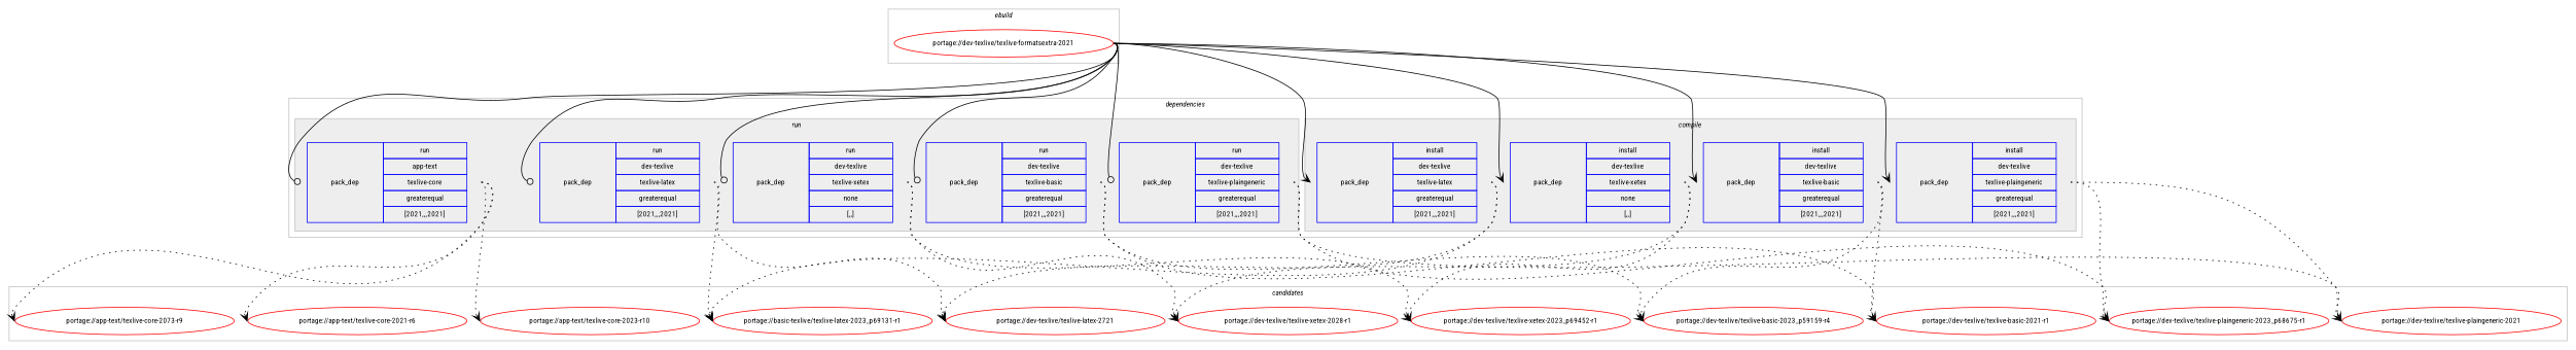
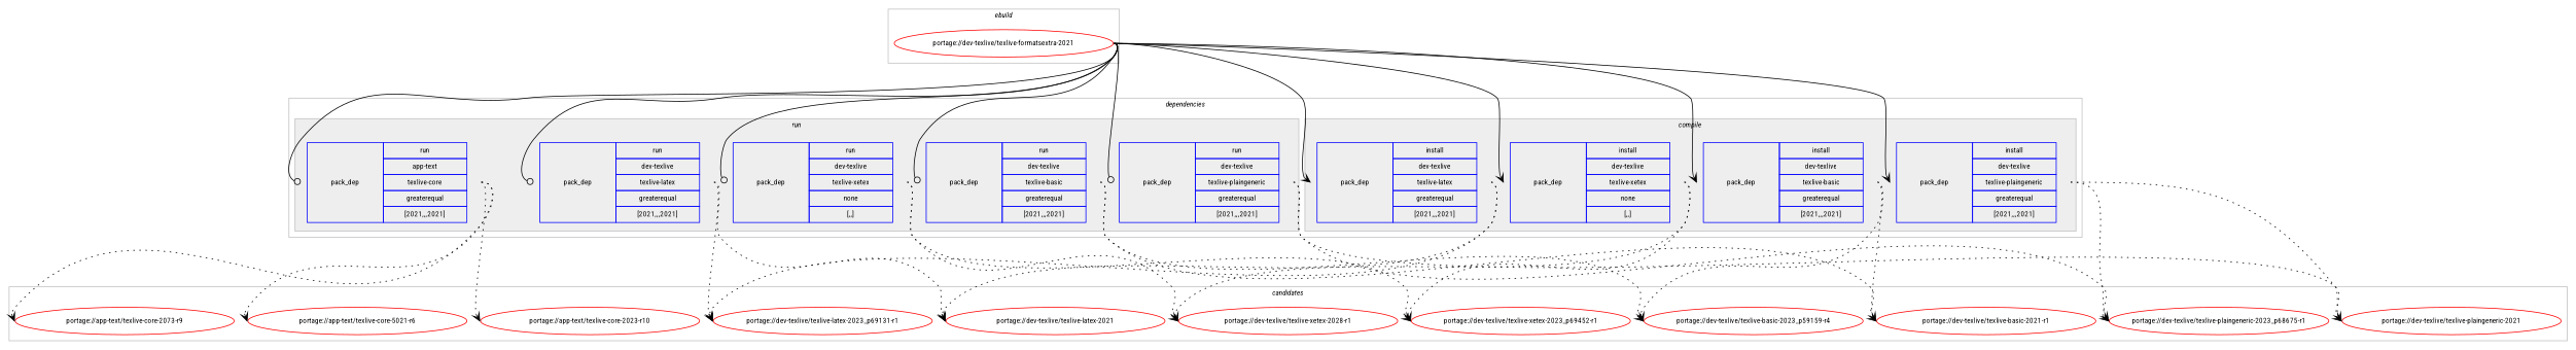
  digraph {
    compound=true
    concentrate=true
    fontname="Roboto Condensed"
    fontsize=10
    newrank=true
    rankdir=TB
    ranksep=1.5
    node [color=red fontname="Roboto Condensed" fontsize=10]
    edge [arrowhead=vee fontname="Roboto Condensed" headport=w style=dotted tailport=e weight=100]
    n1 [label="portage://dev-texlive/texlive-formatsextra-2021" width=4]
    n2 [color=blue label=<<TABLE BORDER="0" CELLBORDER="1" CELLSPACING="0" CELLPADDING="4" WIDTH="220"><TR><TD ROWSPAN="6" CELLPADDING="30">pack_dep</TD></TR><TR><TD WIDTH="110">install</TD></TR><TR><TD>dev-texlive</TD></TR><TR><TD>texlive-basic</TD></TR><TR><TD>greaterequal</TD></TR><TR><TD>[2021,,,2021]</TD></TR></TABLE>> shape=none]
    n3 [color=blue label=<<TABLE BORDER="0" CELLBORDER="1" CELLSPACING="0" CELLPADDING="4" WIDTH="220"><TR><TD ROWSPAN="6" CELLPADDING="30">pack_dep</TD></TR><TR><TD WIDTH="110">install</TD></TR><TR><TD>dev-texlive</TD></TR><TR><TD>texlive-latex</TD></TR><TR><TD>greaterequal</TD></TR><TR><TD>[2021,,,2021]</TD></TR></TABLE>> shape=none]
    n4 [color=blue label=<<TABLE BORDER="0" CELLBORDER="1" CELLSPACING="0" CELLPADDING="4" WIDTH="220"><TR><TD ROWSPAN="6" CELLPADDING="30">pack_dep</TD></TR><TR><TD WIDTH="110">install</TD></TR><TR><TD>dev-texlive</TD></TR><TR><TD>texlive-plaingeneric</TD></TR><TR><TD>greaterequal</TD></TR><TR><TD>[2021,,,2021]</TD></TR></TABLE>> shape=none]
    n5 [color=blue label=<<TABLE BORDER="0" CELLBORDER="1" CELLSPACING="0" CELLPADDING="4" WIDTH="220"><TR><TD ROWSPAN="6" CELLPADDING="30">pack_dep</TD></TR><TR><TD WIDTH="110">install</TD></TR><TR><TD>dev-texlive</TD></TR><TR><TD>texlive-xetex</TD></TR><TR><TD>none</TD></TR><TR><TD>[,,]</TD></TR></TABLE>> shape=none]
    n6 [color=blue label=<<TABLE BORDER="0" CELLBORDER="1" CELLSPACING="0" CELLPADDING="4" WIDTH="220"><TR><TD ROWSPAN="6" CELLPADDING="30">pack_dep</TD></TR><TR><TD WIDTH="110">run</TD></TR><TR><TD>app-text</TD></TR><TR><TD>texlive-core</TD></TR><TR><TD>greaterequal</TD></TR><TR><TD>[2021,,,2021]</TD></TR></TABLE>> shape=none]
    n7 [color=blue label=<<TABLE BORDER="0" CELLBORDER="1" CELLSPACING="0" CELLPADDING="4" WIDTH="220"><TR><TD ROWSPAN="6" CELLPADDING="30">pack_dep</TD></TR><TR><TD WIDTH="110">run</TD></TR><TR><TD>dev-texlive</TD></TR><TR><TD>texlive-basic</TD></TR><TR><TD>greaterequal</TD></TR><TR><TD>[2021,,,2021]</TD></TR></TABLE>> shape=none]
    n8 [color=blue label=<<TABLE BORDER="0" CELLBORDER="1" CELLSPACING="0" CELLPADDING="4" WIDTH="220"><TR><TD ROWSPAN="6" CELLPADDING="30">pack_dep</TD></TR><TR><TD WIDTH="110">run</TD></TR><TR><TD>dev-texlive</TD></TR><TR><TD>texlive-latex</TD></TR><TR><TD>greaterequal</TD></TR><TR><TD>[2021,,,2021]</TD></TR></TABLE>> shape=none]
    n9 [color=blue label=<<TABLE BORDER="0" CELLBORDER="1" CELLSPACING="0" CELLPADDING="4" WIDTH="220"><TR><TD ROWSPAN="6" CELLPADDING="30">pack_dep</TD></TR><TR><TD WIDTH="110">run</TD></TR><TR><TD>dev-texlive</TD></TR><TR><TD>texlive-plaingeneric</TD></TR><TR><TD>greaterequal</TD></TR><TR><TD>[2021,,,2021]</TD></TR></TABLE>> shape=none]
    n10 [color=blue label=<<TABLE BORDER="0" CELLBORDER="1" CELLSPACING="0" CELLPADDING="4" WIDTH="220"><TR><TD ROWSPAN="6" CELLPADDING="30">pack_dep</TD></TR><TR><TD WIDTH="110">run</TD></TR><TR><TD>dev-texlive</TD></TR><TR><TD>texlive-xetex</TD></TR><TR><TD>none</TD></TR><TR><TD>[,,]</TD></TR></TABLE>> shape=none]
    n11 [label="portage://dev-texlive/texlive-basic-2023_p59159-r4" width=4]
    n12 [label="portage://dev-texlive/texlive-basic-2021-r1" width=4]
-   n13 [label="portage://basic-texlive/texlive-latex-2023_p69131-r1" width=4]
-   n14 [label="portage://dev-texlive/texlive-latex-2721" width=4]
+   n13 [label="portage://dev-texlive/texlive-latex-2023_p69131-r1" width=4]
+   n14 [label="portage://dev-texlive/texlive-latex-2021" width=4]
    n15 [label="portage://dev-texlive/texlive-plaingeneric-2023_p68675-r1" width=4]
    n16 [label="portage://dev-texlive/texlive-plaingeneric-2021" width=4]
    n17 [label="portage://dev-texlive/texlive-xetex-2023_p69452-r1" width=4]
    n18 [label="portage://dev-texlive/texlive-xetex-2028-r1" width=4]
    n19 [label="portage://app-text/texlive-core-2073-r9" width=4]
    n20 [label="portage://app-text/texlive-core-2023-r10" width=4]
-   n21 [label="portage://app-text/texlive-core-2021-r6" width=4]
+   n21 [label="portage://app-text/texlive-core-5021-r6" width=4]
    subgraph cluster_1 {
      color=gray
      label=<<i>ebuild</i>>
      n1
    }
    subgraph cluster_2 {
      color=gray
      label=<<i>dependencies</i>>
      subgraph cluster_3 {
        color=gray
        fillcolor="#eeeeee"
        label=<<i>compile</i>>
        style=filled
        subgraph sub_4 {
          color=gray
          fillcolor="#eeeeee"
          label=<<i>compile</i>>
          style=filled
          n2
        }
        subgraph sub_5 {
          color=gray
          fillcolor="#eeeeee"
          label=<<i>compile</i>>
          style=filled
          n3
        }
        subgraph sub_6 {
          color=gray
          fillcolor="#eeeeee"
          label=<<i>compile</i>>
          style=filled
          n4
        }
        subgraph sub_7 {
          color=gray
          fillcolor="#eeeeee"
          label=<<i>compile</i>>
          style=filled
          n5
        }
      }
      subgraph cluster_8 {
        color=gray
        fillcolor="#eeeeee"
        label=<<i>compile and run</i>>
        style=filled
      }
      subgraph cluster_9 {
        color=gray
        fillcolor="#eeeeee"
        label=<<i>run</i>>
        style=filled
        subgraph sub_10 {
          color=gray
          fillcolor="#eeeeee"
          label=<<i>run</i>>
          style=filled
          n6
        }
        subgraph sub_11 {
          color=gray
          fillcolor="#eeeeee"
          label=<<i>run</i>>
          style=filled
          n7
        }
        subgraph sub_12 {
          color=gray
          fillcolor="#eeeeee"
          label=<<i>run</i>>
          style=filled
          n8
        }
        subgraph sub_13 {
          color=gray
          fillcolor="#eeeeee"
          label=<<i>run</i>>
          style=filled
          n9
        }
        subgraph sub_14 {
          color=gray
          fillcolor="#eeeeee"
          label=<<i>run</i>>
          style=filled
          n10
        }
      }
    }
    subgraph cluster_15 {
      color=gray
      label=<<i>candidates</i>>
      rank=same
      subgraph sub_16 {
        color=black
        label=<<i>candidates</i>>
        nodesep=1
        rank=same
        n11
        n12
      }
      subgraph sub_17 {
        color=black
        label=<<i>candidates</i>>
        nodesep=1
        rank=same
        n13
        n14
      }
      subgraph sub_18 {
        color=black
        label=<<i>candidates</i>>
        nodesep=1
        rank=same
        n15
        n16
      }
      subgraph sub_19 {
        color=black
        label=<<i>candidates</i>>
        nodesep=1
        rank=same
        n17
        n18
      }
      subgraph sub_20 {
        color=black
        label=<<i>candidates</i>>
        nodesep=1
        rank=same
        n19
        n20
        n21
      }
      subgraph sub_21 {
        color=black
        label=<<i>candidates</i>>
        nodesep=1
        rank=same
        n11
        n12
      }
      subgraph sub_22 {
        color=black
        label=<<i>candidates</i>>
        nodesep=1
        rank=same
        n13
        n14
      }
      subgraph sub_23 {
        color=black
        label=<<i>candidates</i>>
        nodesep=1
        rank=same
        n15
        n16
      }
      subgraph sub_24 {
        color=black
        label=<<i>candidates</i>>
        nodesep=1
        rank=same
        n17
        n18
      }
    }
    n1 -> n2 [style=solid weight=20]
    n1 -> n3 [style=solid weight=20]
    n1 -> n4 [style=solid weight=20]
    n1 -> n5 [style=solid weight=20]
    n1 -> n6 [arrowhead=odot style=solid weight=20]
    n1 -> n7 [arrowhead=odot style=solid weight=20]
    n1 -> n8 [arrowhead=odot style=solid weight=20]
    n1 -> n9 [arrowhead=odot style=solid weight=20]
    n1 -> n10 [arrowhead=odot style=solid weight=20]
    n2 -> n11
    n2 -> n12
    n3 -> n13
    n3 -> n14
    n4 -> n15
    n4 -> n16
    n5 -> n17
    n5 -> n18
    n6 -> n19
    n6 -> n20
    n6 -> n21
    n7 -> n11
    n7 -> n12
    n8 -> n13
    n8 -> n14
    n9 -> n15
    n9 -> n16
    n10 -> n17
    n10 -> n18
  }
